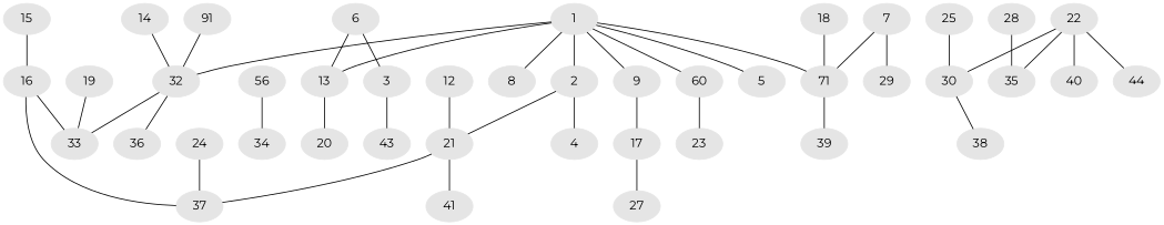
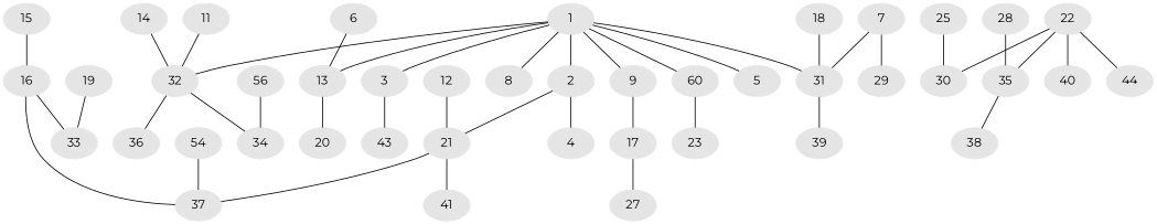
  graph {
    fontname=Montserrat
    node [color=gray90 fontname=Montserrat style=filled]
    edge [fontname=Montserrat weight=1.0]
    1
    2
    3
    5
    8
    9
    n7 [label=60]
    13
-   31 [label=71]
+   31
    32
    4
    21
    43
    17
    23
    20
    30
    38
    39
    34
    36
    37
    41
    6
    7
    29
    27
-   11 [label=91]
+   11
    12
    14
    15
    16
    33
    18
    19
    22
    35
    40
    44
-   24
+   24 [label=54]
    25
    n42 [label=56]
    28
    1 -- 2
-   6 -- 3
+   1 -- 3
    1 -- 5
    1 -- 8
    1 -- 9
    1 -- n7
    1 -- 13
    1 -- 31
    1 -- 32
    2 -- 4
    2 -- 21
    3 -- 43
    9 -- 17
    n7 -- 23
    13 -- 20
    31 -- 39
-   32 -- 33
+   32 -- 34
    32 -- 36
    21 -- 37
    21 -- 41
    17 -- 27
-   30 -- 38
+   35 -- 38
    6 -- 13
    7 -- 31
    7 -- 29
    11 -- 32
    12 -- 21
    14 -- 32
    15 -- 16
    16 -- 37
    16 -- 33
    18 -- 31
    19 -- 33
    22 -- 30
    22 -- 35
    22 -- 40
    22 -- 44
    24 -- 37
    25 -- 30
    n42 -- 34
    28 -- 35
  }
